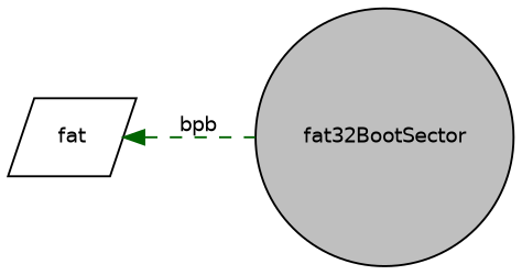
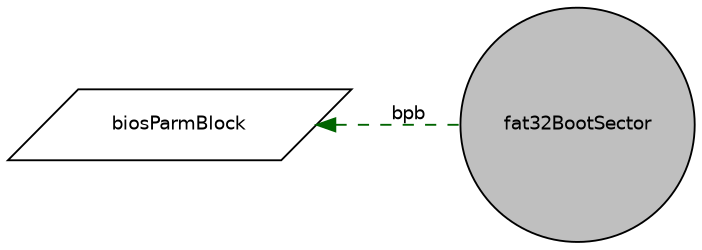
  digraph {
    rankdir=LR
    node [color=black fontname=Helvetica fontsize=10 style=filled]
    n1 [fillcolor=grey75 fontcolor=black height=0.2 label=fat32BootSector shape=circle width=0.4]
-   n2 [fillcolor=white height=0.2 label=fat shape=parallelogram width=0.4]
+   n2 [fillcolor=white height=0.2 label=biosParmBlock shape=parallelogram width=0.4]
    n2 -> n1 [color=darkgreen dir=back fontname=Helvetica fontsize=10 label=" bpb" labelfontname=Helvetica labelfontsize=10 style=dashed]
  }
